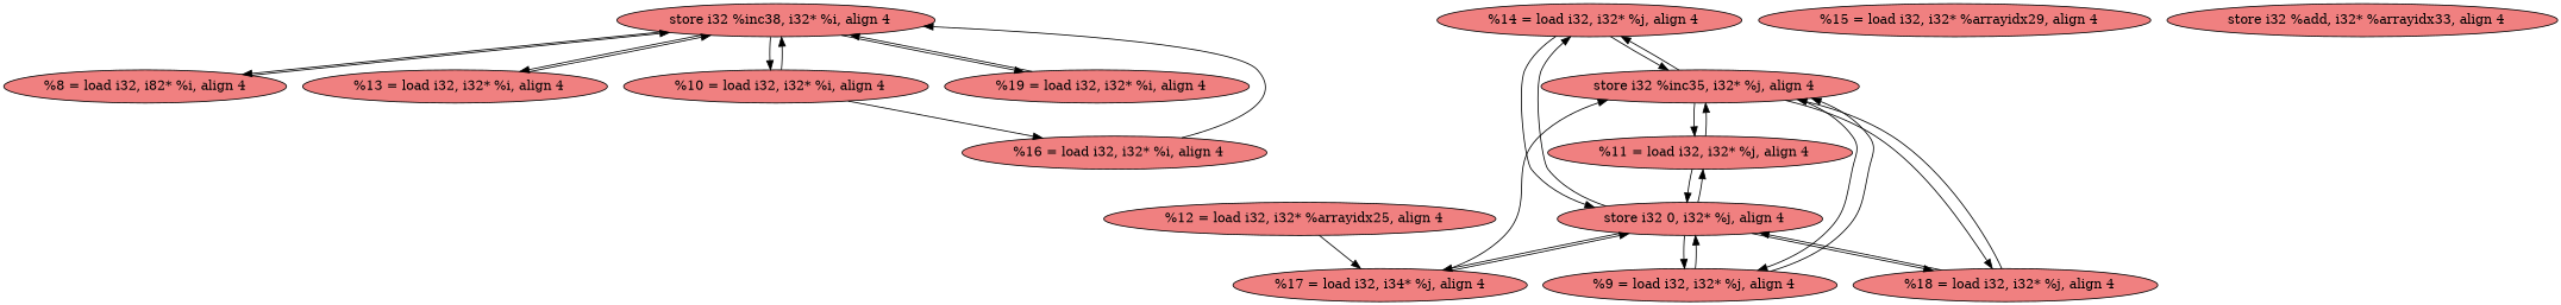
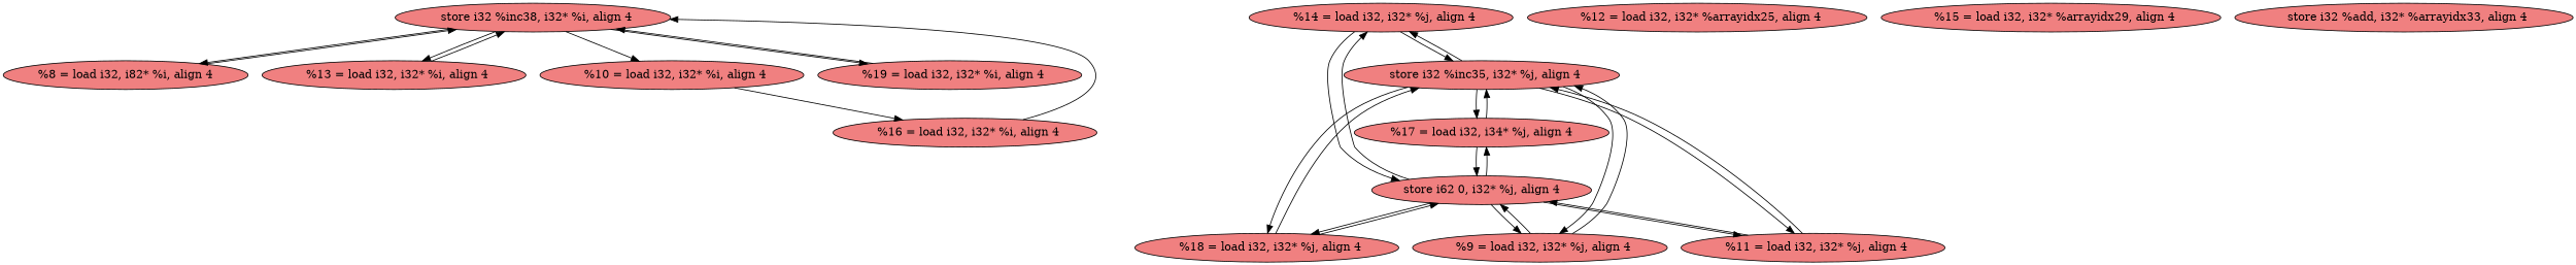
  digraph {
    node [fillcolor=lightcoral shape=ellipse style=filled]
    n1 [label="  store i32 %inc38, i32* %i, align 4"]
    n2 [label="%8 = load i32, i82* %i, align 4"]
    n3 [label="  %13 = load i32, i32* %i, align 4"]
    n4 [label="  %10 = load i32, i32* %i, align 4"]
    n5 [label="  %19 = load i32, i32* %i, align 4"]
    n6 [label="  %16 = load i32, i32* %i, align 4"]
    n7 [label="  %14 = load i32, i32* %j, align 4"]
    n8 [label="  store i32 %inc35, i32* %j, align 4"]
-   n9 [label="  store i32 0, i32* %j, align 4"]
+   n9 [label="store i62 0, i32* %j, align 4"]
    n10 [label="  %18 = load i32, i32* %j, align 4"]
    n11 [label="  %9 = load i32, i32* %j, align 4"]
    n12 [label="  %11 = load i32, i32* %j, align 4"]
    n13 [label="%17 = load i32, i34* %j, align 4"]
    n14 [label="  %12 = load i32, i32* %arrayidx25, align 4"]
    n15 [label="  %15 = load i32, i32* %arrayidx29, align 4"]
    n16 [label="  store i32 %add, i32* %arrayidx33, align 4"]
    n1 -> n2
    n1 -> n3
    n1 -> n4
    n1 -> n5
    n2 -> n1
    n3 -> n1
-   n4 -> n1
    n4 -> n6
    n5 -> n1
    n6 -> n1
    n7 -> n8
    n7 -> n9
    n8 -> n7
    n8 -> n10
    n8 -> n11
    n8 -> n12
-   n14 -> n13
+   n8 -> n13
    n9 -> n7
    n9 -> n10
    n9 -> n11
    n9 -> n12
    n9 -> n13
    n10 -> n8
    n10 -> n9
    n11 -> n8
    n11 -> n9
    n12 -> n8
    n12 -> n9
    n13 -> n8
    n13 -> n9
  }
